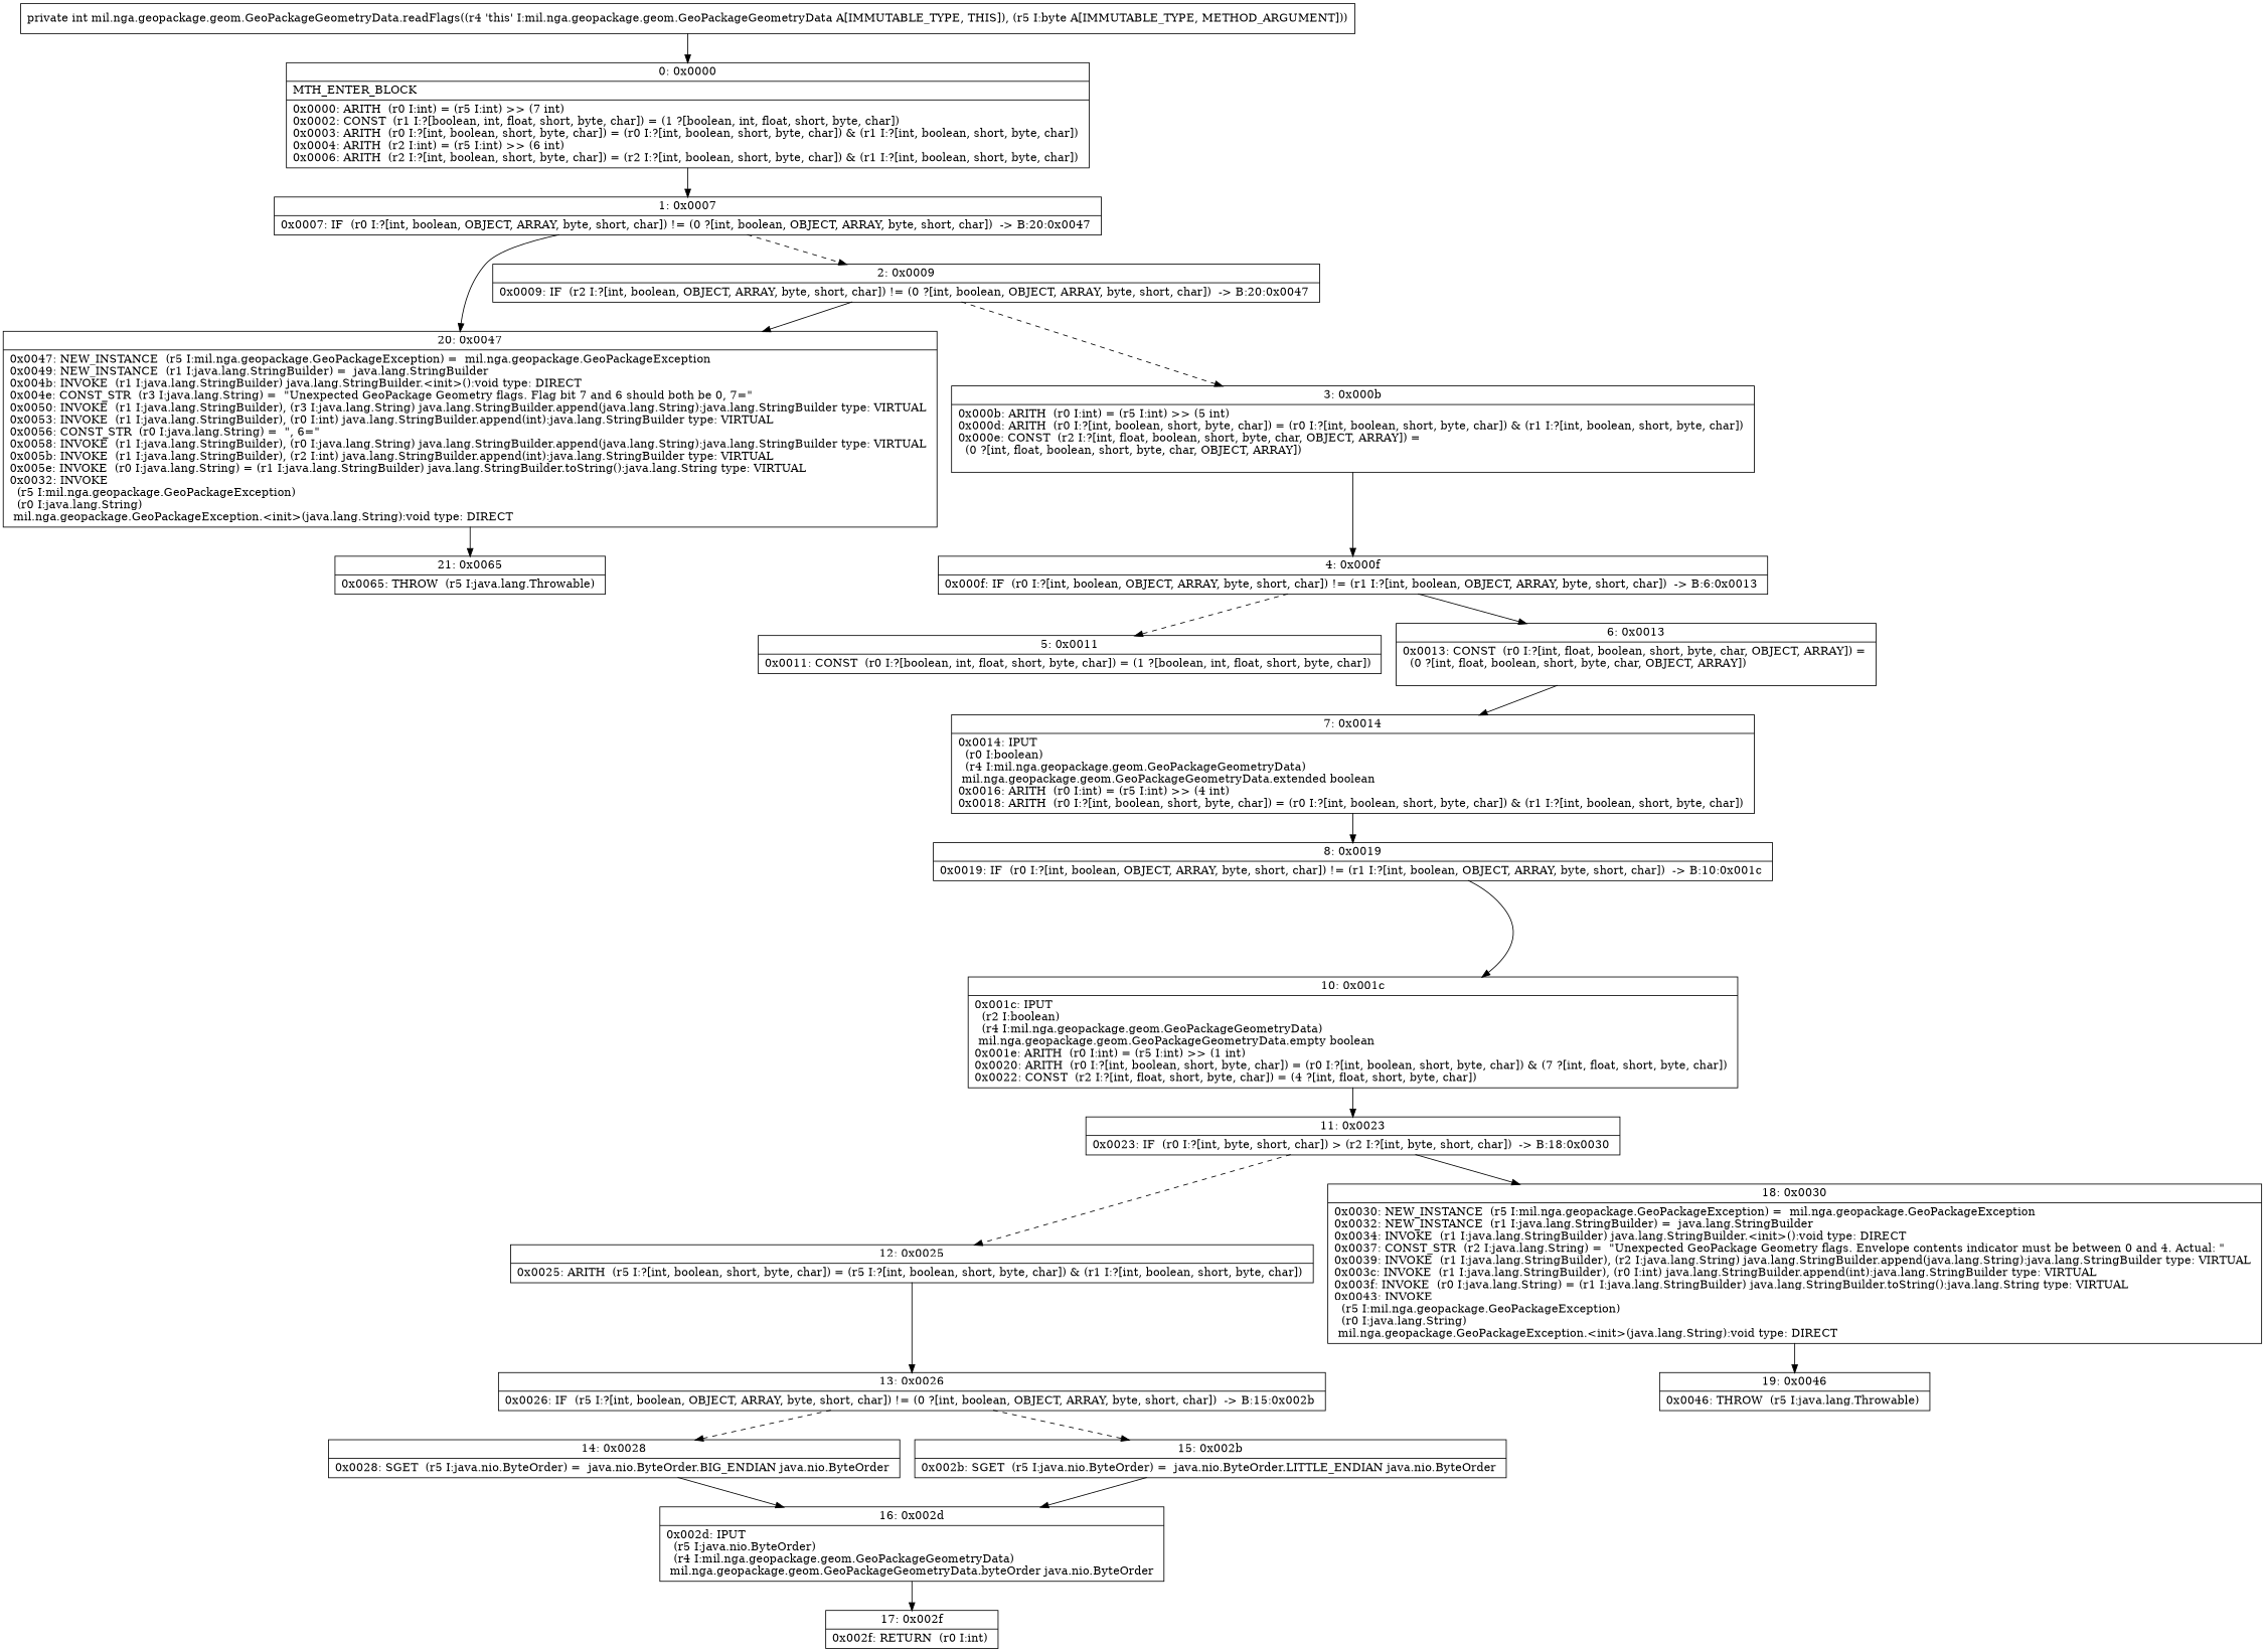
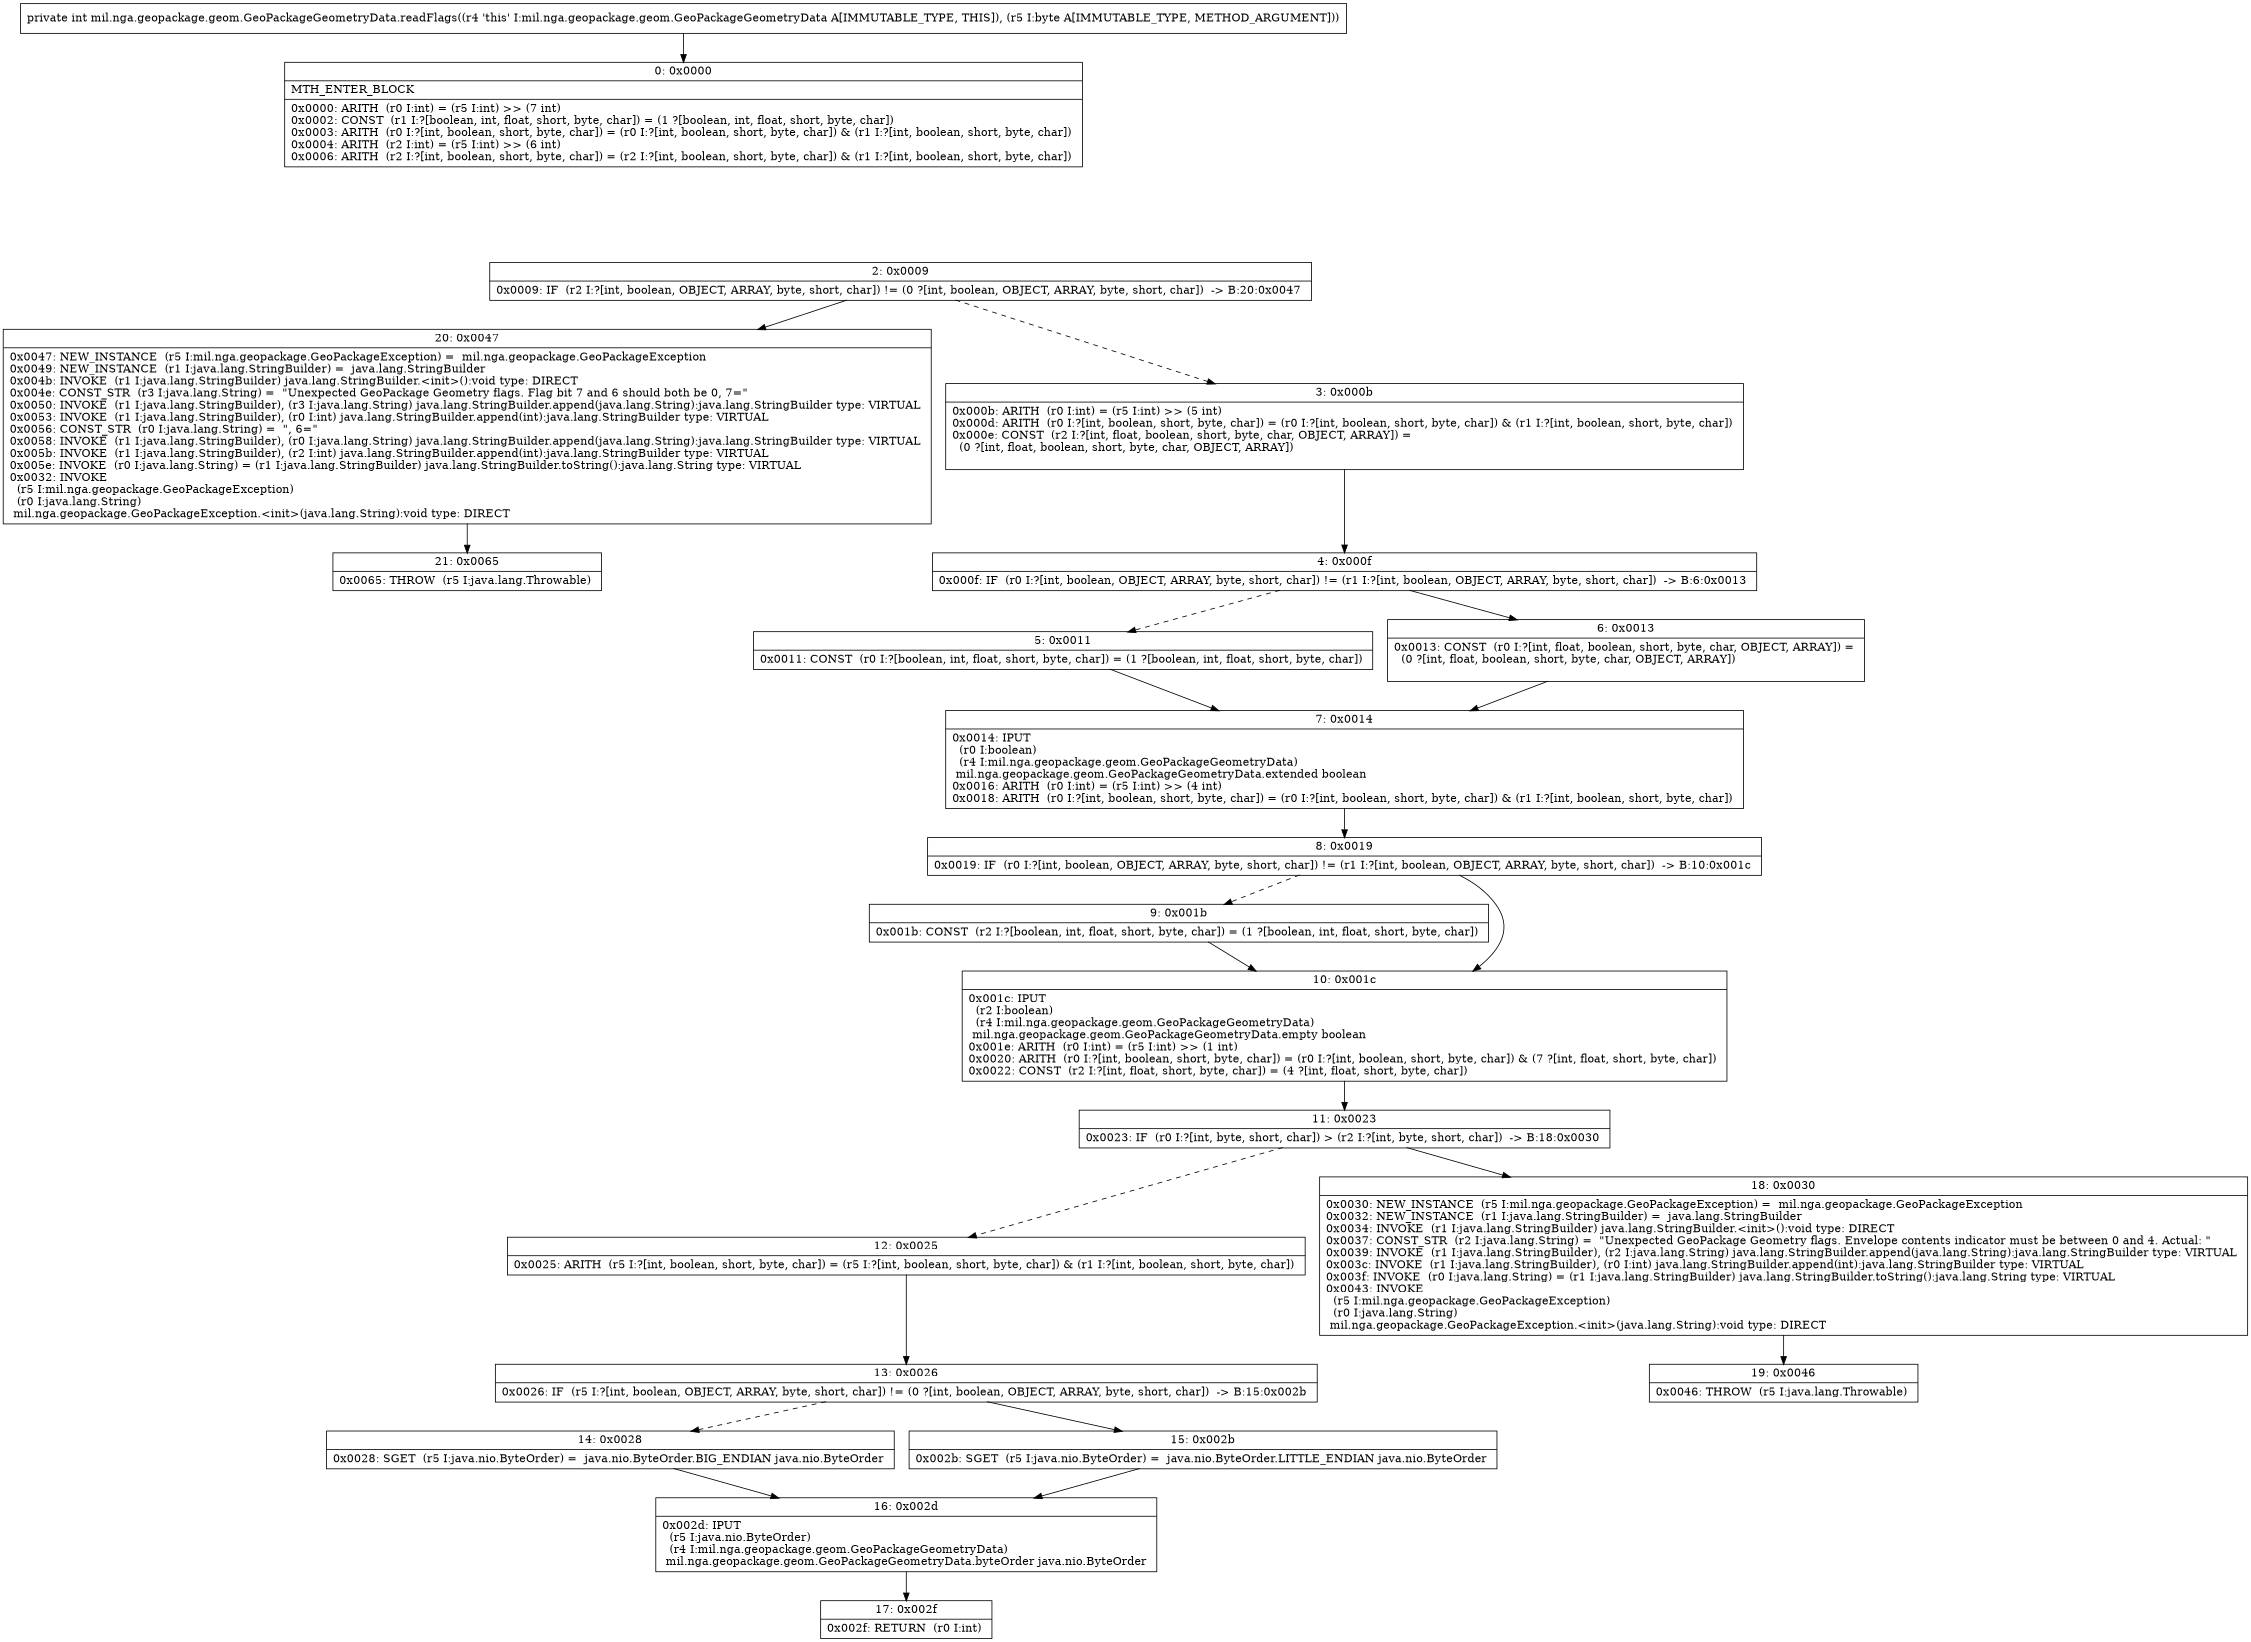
  digraph {
    node [shape=record]
    n1 [label="{0\:\ 0x0000|MTH_ENTER_BLOCK\l|0x0000: ARITH  (r0 I:int) = (r5 I:int) \>\> (7 int) \l0x0002: CONST  (r1 I:?[boolean, int, float, short, byte, char]) = (1 ?[boolean, int, float, short, byte, char]) \l0x0003: ARITH  (r0 I:?[int, boolean, short, byte, char]) = (r0 I:?[int, boolean, short, byte, char]) & (r1 I:?[int, boolean, short, byte, char]) \l0x0004: ARITH  (r2 I:int) = (r5 I:int) \>\> (6 int) \l0x0006: ARITH  (r2 I:?[int, boolean, short, byte, char]) = (r2 I:?[int, boolean, short, byte, char]) & (r1 I:?[int, boolean, short, byte, char]) \l}"]
-   n2 [label="{1\:\ 0x0007|0x0007: IF  (r0 I:?[int, boolean, OBJECT, ARRAY, byte, short, char]) != (0 ?[int, boolean, OBJECT, ARRAY, byte, short, char])  \-\> B:20:0x0047 \l}"]
    n3 [label="{2\:\ 0x0009|0x0009: IF  (r2 I:?[int, boolean, OBJECT, ARRAY, byte, short, char]) != (0 ?[int, boolean, OBJECT, ARRAY, byte, short, char])  \-\> B:20:0x0047 \l}"]
    n4 [label="{20\:\ 0x0047|0x0047: NEW_INSTANCE  (r5 I:mil.nga.geopackage.GeoPackageException) =  mil.nga.geopackage.GeoPackageException \l0x0049: NEW_INSTANCE  (r1 I:java.lang.StringBuilder) =  java.lang.StringBuilder \l0x004b: INVOKE  (r1 I:java.lang.StringBuilder) java.lang.StringBuilder.\<init\>():void type: DIRECT \l0x004e: CONST_STR  (r3 I:java.lang.String) =  \"Unexpected GeoPackage Geometry flags. Flag bit 7 and 6 should both be 0, 7=\" \l0x0050: INVOKE  (r1 I:java.lang.StringBuilder), (r3 I:java.lang.String) java.lang.StringBuilder.append(java.lang.String):java.lang.StringBuilder type: VIRTUAL \l0x0053: INVOKE  (r1 I:java.lang.StringBuilder), (r0 I:int) java.lang.StringBuilder.append(int):java.lang.StringBuilder type: VIRTUAL \l0x0056: CONST_STR  (r0 I:java.lang.String) =  \", 6=\" \l0x0058: INVOKE  (r1 I:java.lang.StringBuilder), (r0 I:java.lang.String) java.lang.StringBuilder.append(java.lang.String):java.lang.StringBuilder type: VIRTUAL \l0x005b: INVOKE  (r1 I:java.lang.StringBuilder), (r2 I:int) java.lang.StringBuilder.append(int):java.lang.StringBuilder type: VIRTUAL \l0x005e: INVOKE  (r0 I:java.lang.String) = (r1 I:java.lang.StringBuilder) java.lang.StringBuilder.toString():java.lang.String type: VIRTUAL \l0x0032: INVOKE  \l  (r5 I:mil.nga.geopackage.GeoPackageException)\l  (r0 I:java.lang.String)\l mil.nga.geopackage.GeoPackageException.\<init\>(java.lang.String):void type: DIRECT \l}"]
    n5 [label="{3\:\ 0x000b|0x000b: ARITH  (r0 I:int) = (r5 I:int) \>\> (5 int) \l0x000d: ARITH  (r0 I:?[int, boolean, short, byte, char]) = (r0 I:?[int, boolean, short, byte, char]) & (r1 I:?[int, boolean, short, byte, char]) \l0x000e: CONST  (r2 I:?[int, float, boolean, short, byte, char, OBJECT, ARRAY]) = \l  (0 ?[int, float, boolean, short, byte, char, OBJECT, ARRAY])\l \l}"]
    n6 [label="{21\:\ 0x0065|0x0065: THROW  (r5 I:java.lang.Throwable) \l}"]
    n7 [label="{4\:\ 0x000f|0x000f: IF  (r0 I:?[int, boolean, OBJECT, ARRAY, byte, short, char]) != (r1 I:?[int, boolean, OBJECT, ARRAY, byte, short, char])  \-\> B:6:0x0013 \l}"]
    n8 [label="{5\:\ 0x0011|0x0011: CONST  (r0 I:?[boolean, int, float, short, byte, char]) = (1 ?[boolean, int, float, short, byte, char]) \l}"]
    n9 [label="{6\:\ 0x0013|0x0013: CONST  (r0 I:?[int, float, boolean, short, byte, char, OBJECT, ARRAY]) = \l  (0 ?[int, float, boolean, short, byte, char, OBJECT, ARRAY])\l \l}"]
    n10 [label="{7\:\ 0x0014|0x0014: IPUT  \l  (r0 I:boolean)\l  (r4 I:mil.nga.geopackage.geom.GeoPackageGeometryData)\l mil.nga.geopackage.geom.GeoPackageGeometryData.extended boolean \l0x0016: ARITH  (r0 I:int) = (r5 I:int) \>\> (4 int) \l0x0018: ARITH  (r0 I:?[int, boolean, short, byte, char]) = (r0 I:?[int, boolean, short, byte, char]) & (r1 I:?[int, boolean, short, byte, char]) \l}"]
    n11 [label="{8\:\ 0x0019|0x0019: IF  (r0 I:?[int, boolean, OBJECT, ARRAY, byte, short, char]) != (r1 I:?[int, boolean, OBJECT, ARRAY, byte, short, char])  \-\> B:10:0x001c \l}"]
+   n12 [label="{9\:\ 0x001b|0x001b: CONST  (r2 I:?[boolean, int, float, short, byte, char]) = (1 ?[boolean, int, float, short, byte, char]) \l}"]
    n13 [label="{10\:\ 0x001c|0x001c: IPUT  \l  (r2 I:boolean)\l  (r4 I:mil.nga.geopackage.geom.GeoPackageGeometryData)\l mil.nga.geopackage.geom.GeoPackageGeometryData.empty boolean \l0x001e: ARITH  (r0 I:int) = (r5 I:int) \>\> (1 int) \l0x0020: ARITH  (r0 I:?[int, boolean, short, byte, char]) = (r0 I:?[int, boolean, short, byte, char]) & (7 ?[int, float, short, byte, char]) \l0x0022: CONST  (r2 I:?[int, float, short, byte, char]) = (4 ?[int, float, short, byte, char]) \l}"]
    n14 [label="{11\:\ 0x0023|0x0023: IF  (r0 I:?[int, byte, short, char]) \> (r2 I:?[int, byte, short, char])  \-\> B:18:0x0030 \l}"]
    n15 [label="{12\:\ 0x0025|0x0025: ARITH  (r5 I:?[int, boolean, short, byte, char]) = (r5 I:?[int, boolean, short, byte, char]) & (r1 I:?[int, boolean, short, byte, char]) \l}"]
    n16 [label="{18\:\ 0x0030|0x0030: NEW_INSTANCE  (r5 I:mil.nga.geopackage.GeoPackageException) =  mil.nga.geopackage.GeoPackageException \l0x0032: NEW_INSTANCE  (r1 I:java.lang.StringBuilder) =  java.lang.StringBuilder \l0x0034: INVOKE  (r1 I:java.lang.StringBuilder) java.lang.StringBuilder.\<init\>():void type: DIRECT \l0x0037: CONST_STR  (r2 I:java.lang.String) =  \"Unexpected GeoPackage Geometry flags. Envelope contents indicator must be between 0 and 4. Actual: \" \l0x0039: INVOKE  (r1 I:java.lang.StringBuilder), (r2 I:java.lang.String) java.lang.StringBuilder.append(java.lang.String):java.lang.StringBuilder type: VIRTUAL \l0x003c: INVOKE  (r1 I:java.lang.StringBuilder), (r0 I:int) java.lang.StringBuilder.append(int):java.lang.StringBuilder type: VIRTUAL \l0x003f: INVOKE  (r0 I:java.lang.String) = (r1 I:java.lang.StringBuilder) java.lang.StringBuilder.toString():java.lang.String type: VIRTUAL \l0x0043: INVOKE  \l  (r5 I:mil.nga.geopackage.GeoPackageException)\l  (r0 I:java.lang.String)\l mil.nga.geopackage.GeoPackageException.\<init\>(java.lang.String):void type: DIRECT \l}"]
    n17 [label="{13\:\ 0x0026|0x0026: IF  (r5 I:?[int, boolean, OBJECT, ARRAY, byte, short, char]) != (0 ?[int, boolean, OBJECT, ARRAY, byte, short, char])  \-\> B:15:0x002b \l}"]
    n18 [label="{19\:\ 0x0046|0x0046: THROW  (r5 I:java.lang.Throwable) \l}"]
    n19 [label="{14\:\ 0x0028|0x0028: SGET  (r5 I:java.nio.ByteOrder) =  java.nio.ByteOrder.BIG_ENDIAN java.nio.ByteOrder \l}"]
    n20 [label="{15\:\ 0x002b|0x002b: SGET  (r5 I:java.nio.ByteOrder) =  java.nio.ByteOrder.LITTLE_ENDIAN java.nio.ByteOrder \l}"]
    n21 [label="{16\:\ 0x002d|0x002d: IPUT  \l  (r5 I:java.nio.ByteOrder)\l  (r4 I:mil.nga.geopackage.geom.GeoPackageGeometryData)\l mil.nga.geopackage.geom.GeoPackageGeometryData.byteOrder java.nio.ByteOrder \l}"]
    n22 [label="{17\:\ 0x002f|0x002f: RETURN  (r0 I:int) \l}"]
    n23 [label="{private int mil.nga.geopackage.geom.GeoPackageGeometryData.readFlags((r4 'this' I:mil.nga.geopackage.geom.GeoPackageGeometryData A[IMMUTABLE_TYPE, THIS]), (r5 I:byte A[IMMUTABLE_TYPE, METHOD_ARGUMENT])) }"]
-   n1 -> n2
-   n2 -> n3 [style=dashed]
-   n2 -> n4
    n3 -> n4
    n3 -> n5 [style=dashed]
    n4 -> n6
    n5 -> n7
    n7 -> n8 [style=dashed]
    n7 -> n9
+   n8 -> n10
    n9 -> n10
    n10 -> n11
+   n11 -> n12 [style=dashed]
    n11 -> n13
+   n12 -> n13
    n13 -> n14
    n14 -> n15 [style=dashed]
    n14 -> n16
    n15 -> n17
    n16 -> n18
    n17 -> n19 [style=dashed]
-   n17 -> n20 [style=dashed]
+   n17 -> n20
    n19 -> n21
    n20 -> n21
    n21 -> n22
    n23 -> n1
  }
